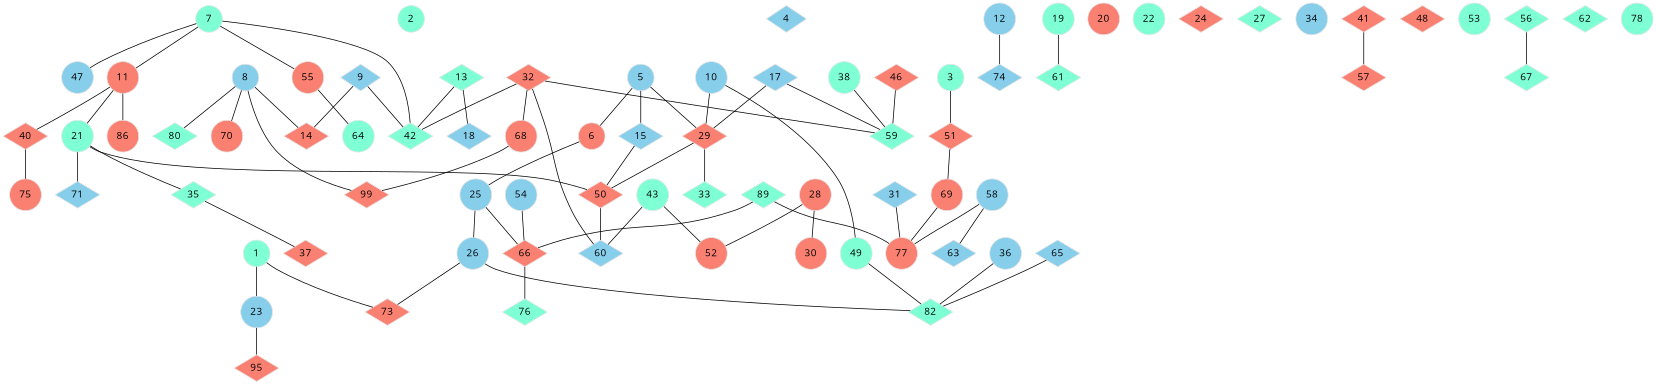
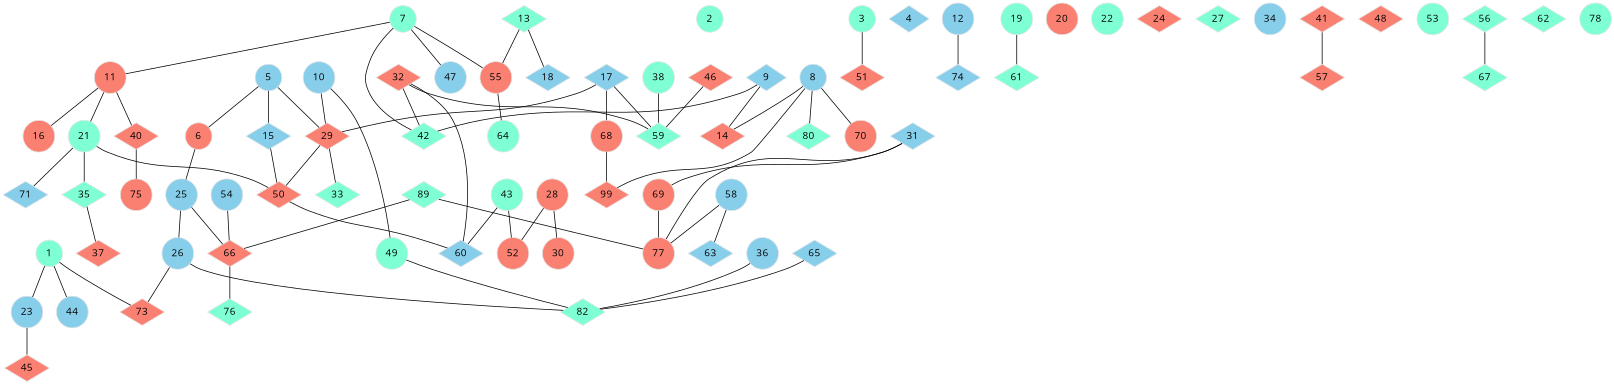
  graph {
    fontname="Open Sans"
    node [color=gray90 fillcolor=salmon fontname="Open Sans" shape=diamond style=filled]
    edge [fontname="Open Sans"]
    1 [fillcolor=aquamarine shape=circle]
    23 [fillcolor=skyblue shape=circle]
+   44 [fillcolor=skyblue shape=circle]
    73
-   45 [label=95]
+   45
    2 [fillcolor=aquamarine shape=circle]
    3 [fillcolor=aquamarine shape=circle]
    51
    4 [fillcolor=skyblue]
    5 [fillcolor=skyblue shape=circle]
    6 [shape=circle]
    15 [fillcolor=skyblue]
    29
    25 [fillcolor=skyblue shape=circle]
    50
    26 [fillcolor=skyblue shape=circle]
    66
    33 [fillcolor=aquamarine]
    7 [fillcolor=aquamarine shape=circle]
    11 [shape=circle]
    42 [fillcolor=aquamarine]
    47 [fillcolor=skyblue shape=circle]
    55 [shape=circle]
-   16 [shape=circle label=86]
+   16 [shape=circle]
    21 [fillcolor=aquamarine shape=circle]
    40
    64 [fillcolor=aquamarine shape=circle]
    8 [fillcolor=skyblue shape=circle]
    14
    70 [shape=circle]
    n31 [label=99]
    80 [fillcolor=aquamarine]
    9 [fillcolor=skyblue]
    10 [fillcolor=skyblue shape=circle]
    49 [fillcolor=aquamarine shape=circle]
    n36 [fillcolor=aquamarine label=82]
    35 [fillcolor=aquamarine]
    71 [fillcolor=skyblue]
    75 [shape=circle]
    12 [fillcolor=skyblue shape=circle]
    74 [fillcolor=skyblue]
    13 [fillcolor=aquamarine]
    18 [fillcolor=skyblue]
    60 [fillcolor=skyblue]
    17 [fillcolor=skyblue]
    59 [fillcolor=aquamarine]
    19 [fillcolor=aquamarine shape=circle]
    61 [fillcolor=aquamarine]
    20 [shape=circle]
    37
    22 [fillcolor=aquamarine shape=circle]
    24
    76 [fillcolor=aquamarine]
    27 [fillcolor=aquamarine]
    28 [shape=circle]
    30 [shape=circle]
    52 [shape=circle]
    31 [fillcolor=skyblue]
    69 [shape=circle]
    77 [shape=circle]
    32
    68 [shape=circle]
    34 [fillcolor=skyblue shape=circle]
    36 [fillcolor=skyblue shape=circle]
    38 [fillcolor=aquamarine shape=circle]
    n66 [fillcolor=aquamarine label=89]
    41
    57
    43 [fillcolor=aquamarine shape=circle]
    46
    48
    53 [fillcolor=aquamarine shape=circle]
    54 [fillcolor=skyblue shape=circle]
    56 [fillcolor=aquamarine]
    67 [fillcolor=aquamarine]
    58 [fillcolor=skyblue shape=circle]
    63 [fillcolor=skyblue]
    62 [fillcolor=aquamarine]
    65 [fillcolor=skyblue]
    78 [fillcolor=aquamarine shape=circle]
    1 -- 23
+   1 -- 44
    1 -- 73
    23 -- 45
    3 -- 51
    5 -- 6
    5 -- 15
    5 -- 29
    6 -- 25
    15 -- 50
    29 -- 50
    29 -- 33
    25 -- 26
    25 -- 66
    50 -- 60
    26 -- 73
    26 -- n36
    66 -- 76
    7 -- 11
    7 -- 42
    7 -- 47
    7 -- 55
    11 -- 16
    11 -- 21
    11 -- 40
    55 -- 64
    21 -- 50
    21 -- 35
    21 -- 71
    40 -- 75
    8 -- 14
    8 -- 70
    8 -- n31
    8 -- 80
    9 -- 42
    9 -- 14
    10 -- 29
    10 -- 49
    49 -- n36
    35 -- 37
    12 -- 74
-   13 -- 42
+   13 -- 55
    13 -- 18
    17 -- 29
    17 -- 59
    19 -- 61
    28 -- 30
    28 -- 52
-   51 -- 69
+   31 -- 69
    31 -- 77
    69 -- 77
    32 -- 42
    32 -- 60
    32 -- 59
-   32 -- 68
+   17 -- 68
    68 -- n31
    36 -- n36
    38 -- 59
    n66 -- 66
    n66 -- 77
    41 -- 57
    43 -- 60
    43 -- 52
    46 -- 59
    54 -- 66
    56 -- 67
    58 -- 77
    58 -- 63
    65 -- n36
  }
